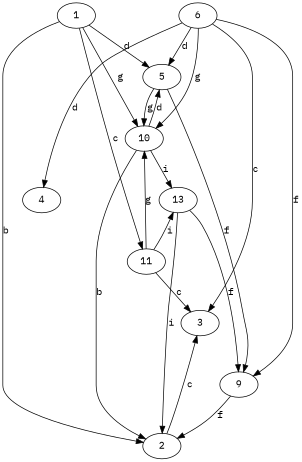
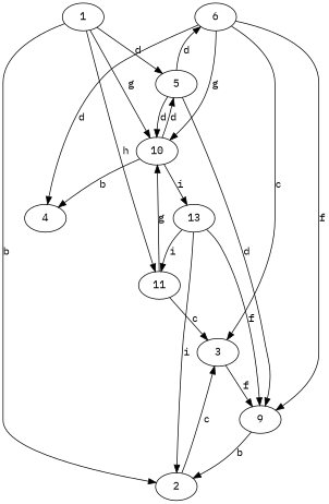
  strict digraph {
    fontname="IBM Plex Mono"
    node [fontname="IBM Plex Mono"]
    edge [fontname="IBM Plex Mono"]
    n1 [label=6]
    3
    4
    5
    9
    10
    2
    13
    1
    11
    n1 -> 3 [label=c]
    n1 -> 4 [label=d]
-   n1 -> 5 [label=d]
+   5 -> n1 [label=d]
    n1 -> 9 [label=f]
    n1 -> 10 [label=g]
-   5 -> 9 [label=f]
-   5 -> 10 [label=g]
-   9 -> 2 [label=f]
+   3 -> 9 [label=f]
+   5 -> 9 [label=d]
+   5 -> 10 [label=d]
+   9 -> 2 [label=b]
    10 -> 5 [label=d]
-   10 -> 2 [label=b]
+   10 -> 4 [label=b]
    10 -> 13 [label=i]
    2 -> 3 [label=c]
    13 -> 9 [label=f]
    13 -> 2 [label=i]
    1 -> 5 [label=d]
    1 -> 10 [label=g]
    1 -> 2 [label=b]
-   1 -> 11 [label=c]
+   1 -> 11 [label=h]
    11 -> 3 [label=c]
    11 -> 10 [label=g]
-   11 -> 13 [label=i]
+   13 -> 11 [label=i]
  }
